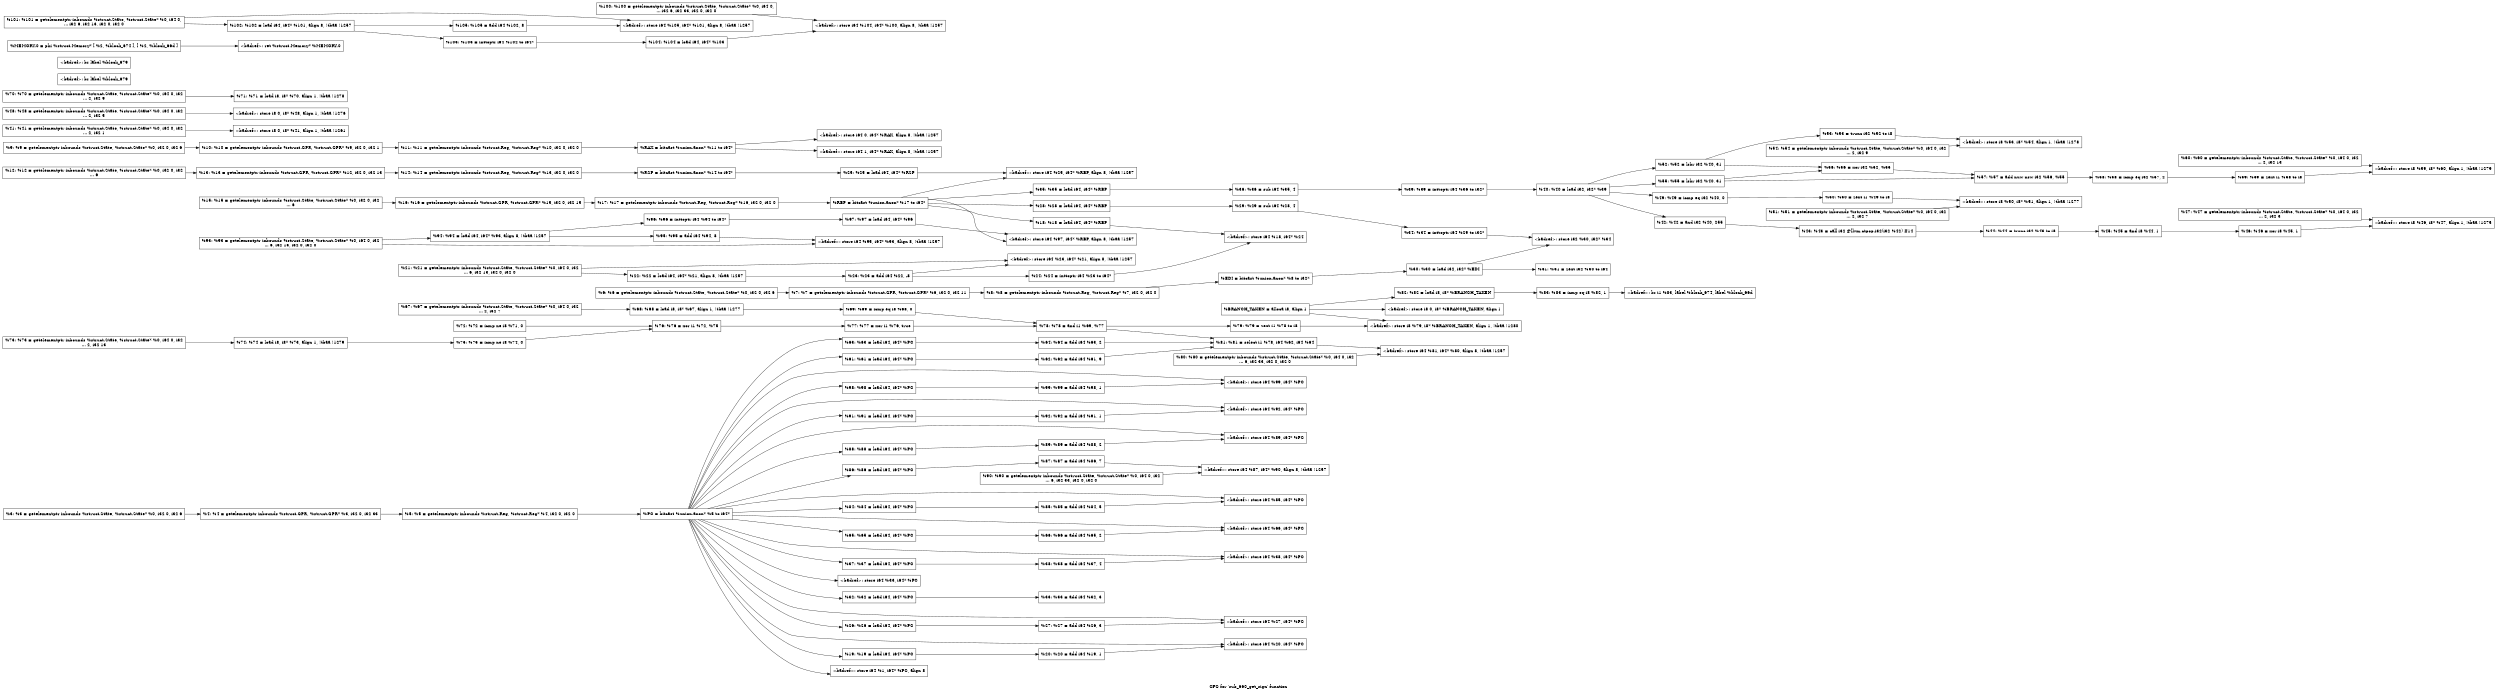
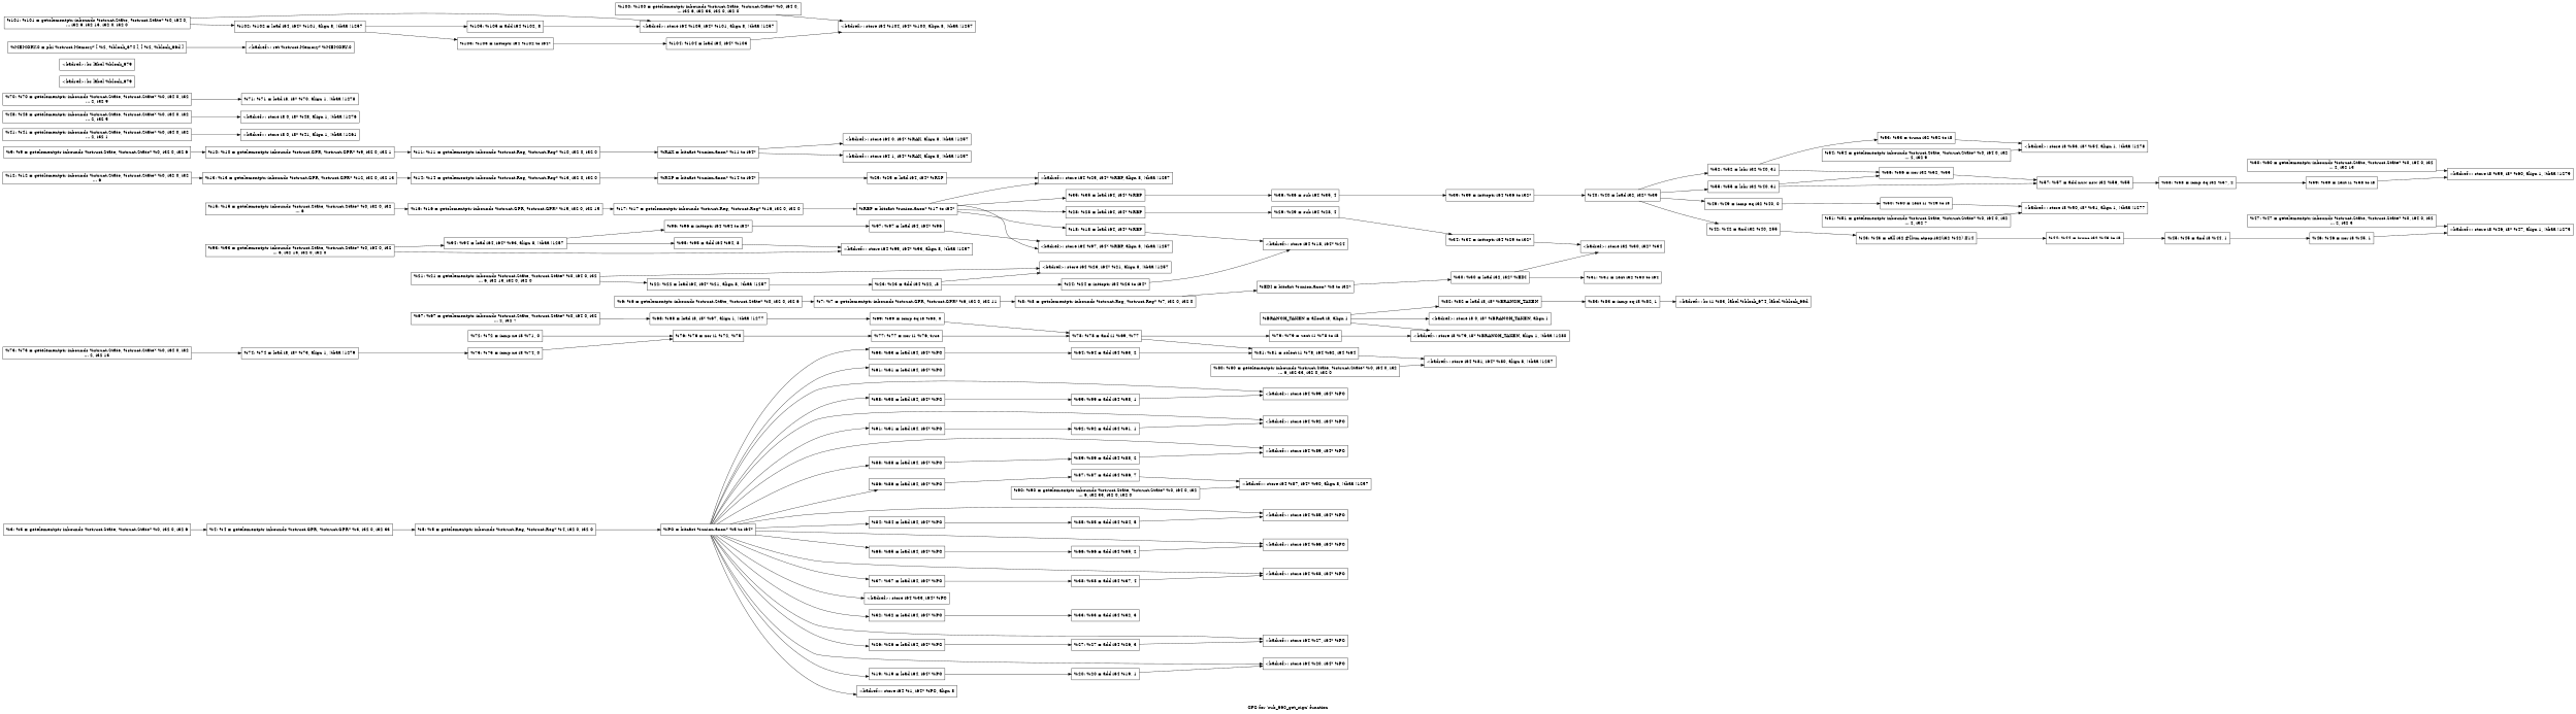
  digraph {
    label="CFG for 'sub_660_get_sign' function"
    rankdir=LR
    node [shape=record]
    n1 [label="{  %BRANCH_TAKEN = alloca i8, align 1}"]
    n2 [label="{%82:  %82 = load i8, i8* %BRANCH_TAKEN}"]
    n3 [label="{\<badref\>:  store i8 %79, i8* %BRANCH_TAKEN, align 1, !tbaa !1280}"]
    n4 [label="{\<badref\>:  store i8 0, i8* %BRANCH_TAKEN, align 1}"]
    n5 [label="{%83:  %83 = icmp eq i8 %82, 1}"]
    n6 [label="{\<badref\>:  br i1 %83, label %block_674, label %block_66d}"]
    n7 [label="{%3:  %3 = getelementptr inbounds %struct.State, %struct.State* %0, i32 0, i32 6}"]
    n8 [label="{%4:  %4 = getelementptr inbounds %struct.GPR, %struct.GPR* %3, i32 0, i32 33}"]
    n9 [label="{%5:  %5 = getelementptr inbounds %struct.Reg, %struct.Reg* %4, i32 0, i32 0}"]
    n10 [label="{  %PC = bitcast %union.anon* %5 to i64*}"]
    n11 [label="{\<badref\>:  store i64 %99, i64* %PC}"]
    n12 [label="{%98:  %98 = load i64, i64* %PC}"]
    n13 [label="{\<badref\>:  store i64 %92, i64* %PC}"]
    n14 [label="{%91:  %91 = load i64, i64* %PC}"]
    n15 [label="{\<badref\>:  store i64 %89, i64* %PC}"]
    n16 [label="{%88:  %88 = load i64, i64* %PC}"]
    n17 [label="{%86:  %86 = load i64, i64* %PC}"]
    n18 [label="{\<badref\>:  store i64 %85, i64* %PC}"]
    n19 [label="{%84:  %84 = load i64, i64* %PC}"]
    n20 [label="{\<badref\>:  store i64 %66, i64* %PC}"]
    n21 [label="{%65:  %65 = load i64, i64* %PC}"]
    n22 [label="{%63:  %63 = load i64, i64* %PC}"]
    n23 [label="{%61:  %61 = load i64, i64* %PC}"]
    n24 [label="{\<badref\>:  store i64 %38, i64* %PC}"]
    n25 [label="{%37:  %37 = load i64, i64* %PC}"]
    n26 [label="{\<badref\>:  store i64 %33, i64* %PC}"]
    n27 [label="{%32:  %32 = load i64, i64* %PC}"]
    n28 [label="{\<badref\>:  store i64 %27, i64* %PC}"]
    n29 [label="{%26:  %26 = load i64, i64* %PC}"]
    n30 [label="{\<badref\>:  store i64 %20, i64* %PC}"]
    n31 [label="{%19:  %19 = load i64, i64* %PC}"]
    n32 [label="{\<badref\>:  store i64 %1, i64* %PC, align 8}"]
    n33 [label="{%99:  %99 = add i64 %98, 1}"]
    n34 [label="{%92:  %92 = add i64 %91, 1}"]
    n35 [label="{%89:  %89 = add i64 %88, 2}"]
    n36 [label="{%87:  %87 = add i64 %86, 7}"]
    n37 [label="{%85:  %85 = add i64 %84, 5}"]
    n38 [label="{%66:  %66 = add i64 %65, 2}"]
    n39 [label="{%64:  %64 = add i64 %63, 2}"]
-   n40 [label="{%62:  %62 = add i64 %61, 9}"]
    n41 [label="{%38:  %38 = add i64 %37, 4}"]
    n42 [label="{%33:  %33 = add i64 %32, 3}"]
    n43 [label="{%27:  %27 = add i64 %26, 3}"]
    n44 [label="{%20:  %20 = add i64 %19, 1}"]
    n45 [label="{\<badref\>:  store i64 %87, i64* %90, align 8, !tbaa !1257}"]
    n46 [label="{%81:  %81 = select i1 %78, i64 %62, i64 %64}"]
    n47 [label="{%6:  %6 = getelementptr inbounds %struct.State, %struct.State* %0, i32 0, i32 6}"]
    n48 [label="{%7:  %7 = getelementptr inbounds %struct.GPR, %struct.GPR* %6, i32 0, i32 11}"]
    n49 [label="{%8:  %8 = getelementptr inbounds %struct.Reg, %struct.Reg* %7, i32 0, i32 0}"]
    n50 [label="{  %EDI = bitcast %union.anon* %8 to i32*}"]
    n51 [label="{%30:  %30 = load i32, i32* %EDI}"]
    n52 [label="{\<badref\>:  store i32 %30, i32* %34}"]
    n53 [label="{%31:  %31 = zext i32 %30 to i64}"]
    n54 [label="{%9:  %9 = getelementptr inbounds %struct.State, %struct.State* %0, i32 0, i32 6}"]
    n55 [label="{%10:  %10 = getelementptr inbounds %struct.GPR, %struct.GPR* %9, i32 0, i32 1}"]
    n56 [label="{%11:  %11 = getelementptr inbounds %struct.Reg, %struct.Reg* %10, i32 0, i32 0}"]
    n57 [label="{  %RAX = bitcast %union.anon* %11 to i64*}"]
    n58 [label="{\<badref\>:  store i64 0, i64* %RAX, align 8, !tbaa !1257}"]
    n59 [label="{\<badref\>:  store i64 1, i64* %RAX, align 8, !tbaa !1257}"]
    n60 [label="{%12:  %12 = getelementptr inbounds %struct.State, %struct.State* %0, i32 0, i32\l... 6}"]
    n61 [label="{%13:  %13 = getelementptr inbounds %struct.GPR, %struct.GPR* %12, i32 0, i32 13}"]
    n62 [label="{%14:  %14 = getelementptr inbounds %struct.Reg, %struct.Reg* %13, i32 0, i32 0}"]
    n63 [label="{  %RSP = bitcast %union.anon* %14 to i64*}"]
    n64 [label="{%25:  %25 = load i64, i64* %RSP}"]
    n65 [label="{\<badref\>:  store i64 %25, i64* %RBP, align 8, !tbaa !1257}"]
    n66 [label="{%15:  %15 = getelementptr inbounds %struct.State, %struct.State* %0, i32 0, i32\l... 6}"]
    n67 [label="{%16:  %16 = getelementptr inbounds %struct.GPR, %struct.GPR* %15, i32 0, i32 15}"]
    n68 [label="{%17:  %17 = getelementptr inbounds %struct.Reg, %struct.Reg* %16, i32 0, i32 0}"]
    n69 [label="{  %RBP = bitcast %union.anon* %17 to i64*}"]
    n70 [label="{\<badref\>:  store i64 %97, i64* %RBP, align 8, !tbaa !1257}"]
    n71 [label="{%35:  %35 = load i64, i64* %RBP}"]
    n72 [label="{%28:  %28 = load i64, i64* %RBP}"]
    n73 [label="{%18:  %18 = load i64, i64* %RBP}"]
    n74 [label="{%36:  %36 = sub i64 %35, 4}"]
    n75 [label="{%29:  %29 = sub i64 %28, 4}"]
    n76 [label="{\<badref\>:  store i64 %18, i64* %24}"]
    n77 [label="{%39:  %39 = inttoptr i64 %36 to i32*}"]
    n78 [label="{%34:  %34 = inttoptr i64 %29 to i32*}"]
    n79 [label="{%21:  %21 = getelementptr inbounds %struct.State, %struct.State* %0, i64 0, i32\l... 6, i32 13, i32 0, i32 0}"]
    n80 [label="{\<badref\>:  store i64 %23, i64* %21, align 8, !tbaa !1257}"]
    n81 [label="{%22:  %22 = load i64, i64* %21, align 8, !tbaa !1257}"]
    n82 [label="{%23:  %23 = add i64 %22, -8}"]
    n83 [label="{%24:  %24 = inttoptr i64 %23 to i64*}"]
    n84 [label="{%40:  %40 = load i32, i32* %39}"]
    n85 [label="{%55:  %55 = lshr i32 %40, 31}"]
    n86 [label="{%52:  %52 = lshr i32 %40, 31}"]
    n87 [label="{%49:  %49 = icmp eq i32 %40, 0}"]
    n88 [label="{%42:  %42 = and i32 %40, 255}"]
    n89 [label="{%56:  %56 = xor i32 %52, %55}"]
    n90 [label="{%57:  %57 = add nuw nsw i32 %56, %55}"]
    n91 [label="{%53:  %53 = trunc i32 %52 to i8}"]
    n92 [label="{%50:  %50 = zext i1 %49 to i8}"]
    n93 [label="{%43:  %43 = call i32 @llvm.ctpop.i32(i32 %42) #14}"]
    n94 [label="{%58:  %58 = icmp eq i32 %57, 2}"]
    n95 [label="{\<badref\>:  store i8 %53, i8* %54, align 1, !tbaa !1278}"]
    n96 [label="{\<badref\>:  store i8 %50, i8* %51, align 1, !tbaa !1277}"]
    n97 [label="{%44:  %44 = trunc i32 %43 to i8}"]
    n98 [label="{%41:  %41 = getelementptr inbounds %struct.State, %struct.State* %0, i64 0, i32\l... 2, i32 1}"]
    n99 [label="{\<badref\>:  store i8 0, i8* %41, align 1, !tbaa !1261}"]
    n100 [label="{%45:  %45 = and i8 %44, 1}"]
    n101 [label="{%46:  %46 = xor i8 %45, 1}"]
    n102 [label="{\<badref\>:  store i8 %46, i8* %47, align 1, !tbaa !1275}"]
    n103 [label="{%47:  %47 = getelementptr inbounds %struct.State, %struct.State* %0, i64 0, i32\l... 2, i32 3}"]
    n104 [label="{%48:  %48 = getelementptr inbounds %struct.State, %struct.State* %0, i64 0, i32\l... 2, i32 5}"]
    n105 [label="{\<badref\>:  store i8 0, i8* %48, align 1, !tbaa !1276}"]
    n106 [label="{%51:  %51 = getelementptr inbounds %struct.State, %struct.State* %0, i64 0, i32\l... 2, i32 7}"]
    n107 [label="{%54:  %54 = getelementptr inbounds %struct.State, %struct.State* %0, i64 0, i32\l... 2, i32 9}"]
    n108 [label="{%59:  %59 = zext i1 %58 to i8}"]
    n109 [label="{\<badref\>:  store i8 %59, i8* %60, align 1, !tbaa !1279}"]
    n110 [label="{%60:  %60 = getelementptr inbounds %struct.State, %struct.State* %0, i64 0, i32\l... 2, i32 13}"]
    n111 [label="{\<badref\>:  store i64 %81, i64* %80, align 8, !tbaa !1257}"]
    n112 [label="{%67:  %67 = getelementptr inbounds %struct.State, %struct.State* %0, i64 0, i32\l... 2, i32 7}"]
    n113 [label="{%68:  %68 = load i8, i8* %67, align 1, !tbaa !1277}"]
    n114 [label="{%69:  %69 = icmp eq i8 %68, 0}"]
    n115 [label="{%78:  %78 = and i1 %69, %77}"]
    n116 [label="{%79:  %79 = zext i1 %78 to i8}"]
    n117 [label="{%70:  %70 = getelementptr inbounds %struct.State, %struct.State* %0, i64 0, i32\l... 2, i32 9}"]
    n118 [label="{%71:  %71 = load i8, i8* %70, align 1, !tbaa !1278}"]
    n119 [label="{%72:  %72 = icmp ne i8 %71, 0}"]
    n120 [label="{%76:  %76 = xor i1 %72, %75}"]
    n121 [label="{%77:  %77 = xor i1 %76, true}"]
    n122 [label="{%73:  %73 = getelementptr inbounds %struct.State, %struct.State* %0, i64 0, i32\l... 2, i32 13}"]
    n123 [label="{%74:  %74 = load i8, i8* %73, align 1, !tbaa !1279}"]
    n124 [label="{%75:  %75 = icmp ne i8 %74, 0}"]
    n125 [label="{%80:  %80 = getelementptr inbounds %struct.State, %struct.State* %0, i64 0, i32\l... 6, i32 33, i32 0, i32 0}"]
    n126 [label="{%90:  %90 = getelementptr inbounds %struct.State, %struct.State* %0, i64 0, i32\l... 6, i32 33, i32 0, i32 0}"]
    n127 [label="{\<badref\>:  br label %block_679}"]
    n128 [label="{\<badref\>:  br label %block_679}"]
    n129 [label="{  %MEMORY.0 = phi %struct.Memory* [ %2, %block_674 ], [ %2, %block_66d ]}"]
    n130 [label="{\<badref\>:  ret %struct.Memory* %MEMORY.0}"]
    n131 [label="{%93:  %93 = getelementptr inbounds %struct.State, %struct.State* %0, i64 0, i32\l... 6, i32 13, i32 0, i32 0}"]
    n132 [label="{\<badref\>:  store i64 %95, i64* %93, align 8, !tbaa !1257}"]
    n133 [label="{%94:  %94 = load i64, i64* %93, align 8, !tbaa !1257}"]
    n134 [label="{%96:  %96 = inttoptr i64 %94 to i64*}"]
    n135 [label="{%95:  %95 = add i64 %94, 8}"]
    n136 [label="{%97:  %97 = load i64, i64* %96}"]
    n137 [label="{%100:  %100 = getelementptr inbounds %struct.State, %struct.State* %0, i64 0,\l... i32 6, i32 33, i32 0, i32 0}"]
    n138 [label="{\<badref\>:  store i64 %104, i64* %100, align 8, !tbaa !1257}"]
    n139 [label="{%101:  %101 = getelementptr inbounds %struct.State, %struct.State* %0, i64 0,\l... i32 6, i32 13, i32 0, i32 0}"]
    n140 [label="{\<badref\>:  store i64 %105, i64* %101, align 8, !tbaa !1257}"]
    n141 [label="{%102:  %102 = load i64, i64* %101, align 8, !tbaa !1257}"]
    n142 [label="{%105:  %105 = add i64 %102, 8}"]
    n143 [label="{%103:  %103 = inttoptr i64 %102 to i64*}"]
    n144 [label="{%104:  %104 = load i64, i64* %103}"]
    n1 -> n2
    n1 -> n3
    n1 -> n4
    n2 -> n5
    n5 -> n6
    n7 -> n8
    n8 -> n9
    n9 -> n10
    n10 -> n11
    n10 -> n12
    n10 -> n13
    n10 -> n14
    n10 -> n15
    n10 -> n16
    n10 -> n17
    n10 -> n18
    n10 -> n19
    n10 -> n20
    n10 -> n21
    n10 -> n22
    n10 -> n23
    n10 -> n24
    n10 -> n25
    n10 -> n26
    n10 -> n27
    n10 -> n28
    n10 -> n29
    n10 -> n30
    n10 -> n31
    n10 -> n32
    n12 -> n33
    n14 -> n34
    n16 -> n35
    n17 -> n36
    n19 -> n37
    n21 -> n38
    n22 -> n39
-   n23 -> n40
    n25 -> n41
    n27 -> n42
    n29 -> n43
    n31 -> n44
    n33 -> n11
    n34 -> n13
    n35 -> n15
    n36 -> n45
    n37 -> n18
    n38 -> n20
    n39 -> n46
-   n40 -> n46
    n41 -> n24
    n43 -> n28
    n44 -> n30
    n46 -> n111
    n47 -> n48
    n48 -> n49
    n49 -> n50
    n50 -> n51
    n51 -> n52
    n51 -> n53
    n54 -> n55
    n55 -> n56
    n56 -> n57
    n57 -> n58
    n57 -> n59
    n60 -> n61
    n61 -> n62
    n62 -> n63
    n63 -> n64
    n64 -> n65
    n66 -> n67
    n67 -> n68
    n68 -> n69
    n69 -> n65
    n69 -> n70
    n69 -> n71
    n69 -> n72
    n69 -> n73
    n71 -> n74
    n72 -> n75
    n73 -> n76
    n74 -> n77
    n75 -> n78
    n77 -> n84
    n78 -> n52
    n79 -> n80
    n79 -> n81
    n81 -> n82
    n82 -> n80
    n82 -> n83
    n83 -> n76
    n84 -> n85
    n84 -> n86
    n84 -> n87
    n84 -> n88
    n85 -> n89
    n85 -> n90
    n86 -> n89
    n86 -> n91
    n87 -> n92
    n88 -> n93
    n89 -> n90
    n90 -> n94
    n91 -> n95
    n92 -> n96
    n93 -> n97
    n94 -> n108
    n97 -> n100
    n98 -> n99
    n100 -> n101
    n101 -> n102
    n103 -> n102
    n104 -> n105
    n106 -> n96
    n107 -> n95
    n108 -> n109
    n110 -> n109
    n112 -> n113
    n113 -> n114
    n114 -> n115
    n115 -> n46
    n115 -> n116
    n116 -> n3
    n117 -> n118
    n119 -> n120
    n120 -> n121
    n121 -> n115
    n122 -> n123
    n123 -> n124
    n124 -> n120
    n125 -> n111
    n126 -> n45
    n129 -> n130
    n131 -> n132
    n131 -> n133
    n133 -> n134
    n133 -> n135
    n134 -> n136
    n135 -> n132
    n136 -> n70
    n137 -> n138
    n139 -> n140
    n139 -> n141
    n141 -> n142
    n141 -> n143
    n142 -> n140
    n143 -> n144
    n144 -> n138
  }
